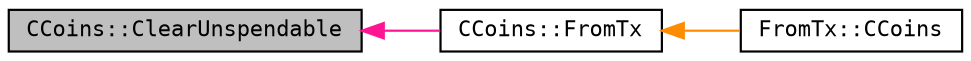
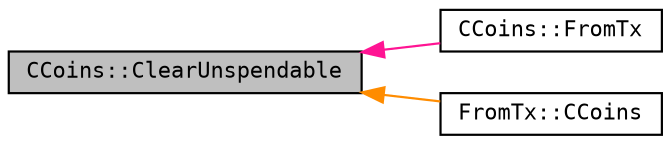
  digraph {
    fontname="DejaVu Sans Mono"
    rankdir=LR
    node [color=black fillcolor=white fontname="DejaVu Sans Mono" fontsize=10 shape=record style=filled]
    edge [dir=back fontname="DejaVu Sans Mono" fontsize=10 labelfontname=Helvetica labelfontsize=10 style=solid]
    n1 [fillcolor=grey75 fontcolor=black height=0.2 label="CCoins::ClearUnspendable" width=0.4]
    n2 [height=0.2 label="CCoins::FromTx" width=0.4]
    n3 [height=0.2 label="FromTx::CCoins" width=0.4]
    n1 -> n2 [color=deeppink]
-   n2 -> n3 [color=darkorange]
+   n1 -> n3 [color=darkorange]
  }
